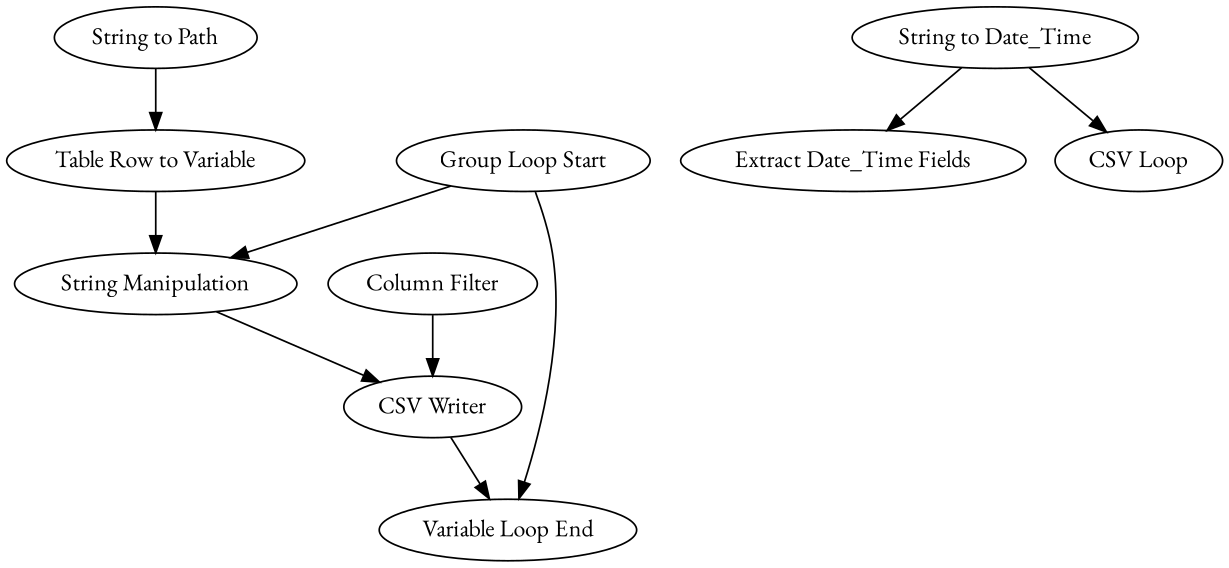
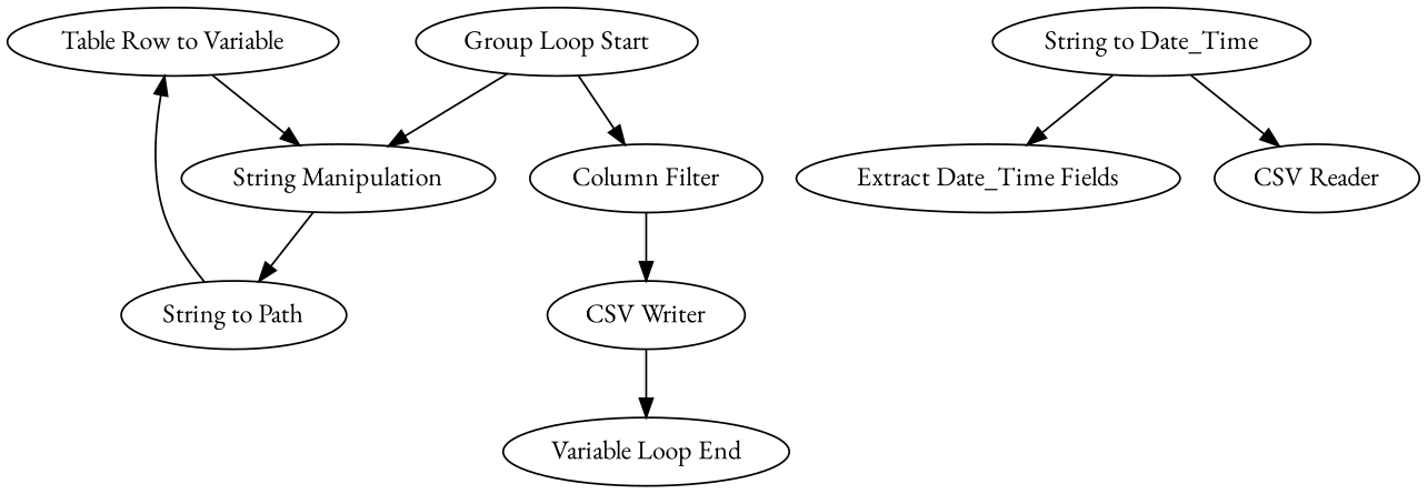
  digraph {
    fontname="EB Garamond"
    rankdir=TB
    node [fontname="EB Garamond"]
    edge [fontname="EB Garamond"]
    n1 [label="Table Row to Variable"]
    n2 [label="String Manipulation"]
    n3 [label="CSV Writer"]
    n4 [label="Variable Loop End"]
    n5 [label="Column Filter"]
    n6 [label="String to Path"]
    n7 [label="Extract Date_Time Fields"]
    n8 [label="Group Loop Start"]
-   n9 [label="CSV Loop"]
+   n9 [label="CSV Reader"]
    n10 [label="String to Date_Time"]
    n1 -> n2
-   n2 -> n3
+   n2 -> n6
    n3 -> n4
    n5 -> n3
    n6 -> n1
    n8 -> n2
-   n8 -> n4
+   n8 -> n5
    n10 -> n7
    n10 -> n9
  }
